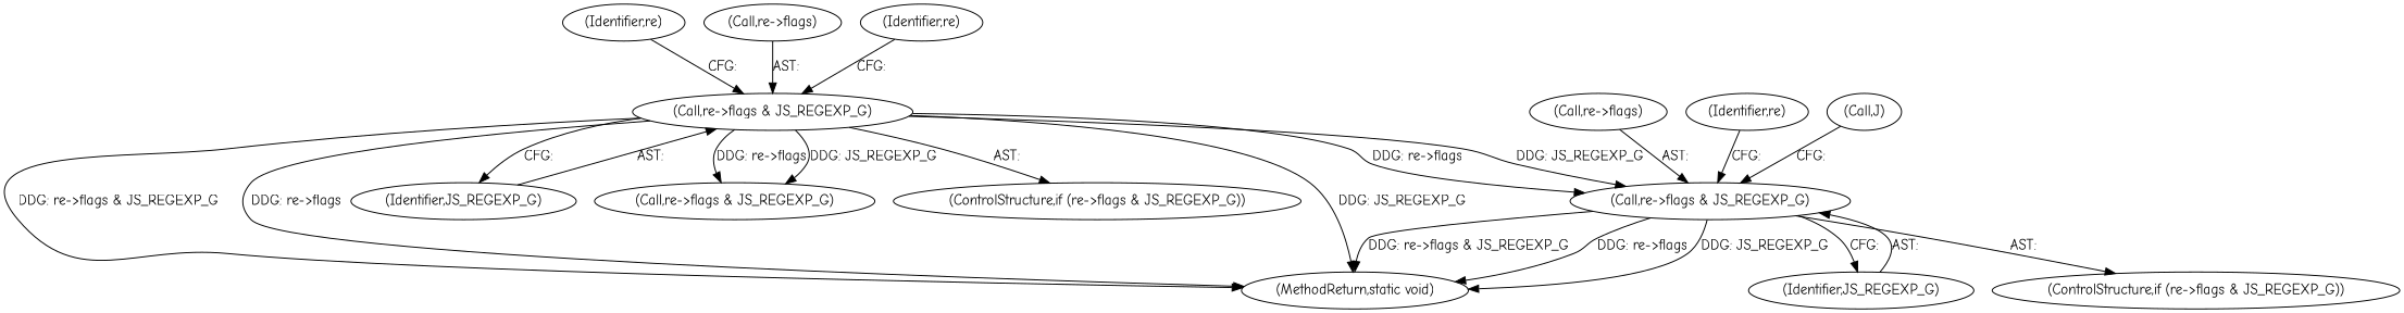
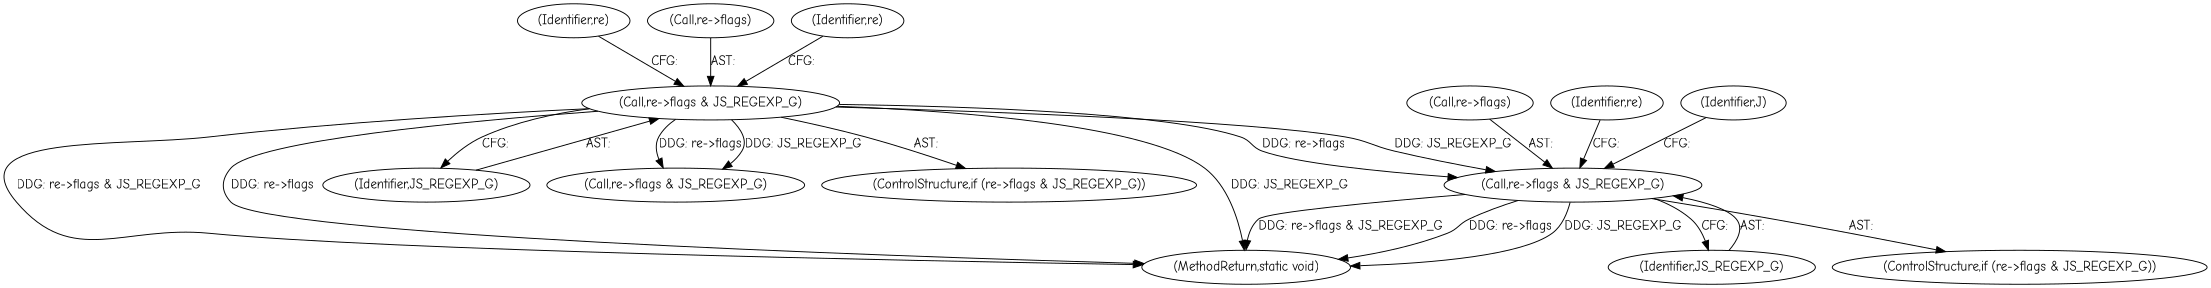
  digraph {
    fontname="Comic Neue"
    node [fontname="Comic Neue"]
    edge [fontname="Comic Neue"]
    n1 [label="(Call,re->flags & JS_REGEXP_G)"]
    n2 [label="(ControlStructure,if (re->flags & JS_REGEXP_G))"]
    n3 [label="(MethodReturn,static void)"]
    n4 [label="(Identifier,JS_REGEXP_G)"]
    n5 [label="(Call,re->flags & JS_REGEXP_G)"]
    n6 [label="(Identifier,JS_REGEXP_G)"]
    n7 [label="(Call,re->flags & JS_REGEXP_G)"]
    n8 [label="(ControlStructure,if (re->flags & JS_REGEXP_G))"]
    n9 [label="(Call,re->flags)"]
    n10 [label="(Identifier,re)"]
-   n11 [label="(Call,J)"]
+   n11 [label="(Identifier,J)"]
    n12 [label="(Identifier,re)"]
    n13 [label="(Call,re->flags)"]
    n14 [label="(Identifier,re)"]
    n1 -> n2 [label="AST: "]
    n1 -> n3 [label="DDG: re->flags"]
    n1 -> n3 [label="DDG: JS_REGEXP_G"]
    n1 -> n3 [label="DDG: re->flags & JS_REGEXP_G"]
    n1 -> n4 [label="CFG: "]
    n4 -> n1 [label="AST: "]
    n5 -> n1 [label="DDG: re->flags"]
    n5 -> n1 [label="DDG: JS_REGEXP_G"]
    n5 -> n3 [label="DDG: JS_REGEXP_G"]
    n5 -> n3 [label="DDG: re->flags & JS_REGEXP_G"]
    n5 -> n3 [label="DDG: re->flags"]
    n5 -> n6 [label="CFG: "]
    n5 -> n7 [label="DDG: re->flags"]
    n5 -> n7 [label="DDG: JS_REGEXP_G"]
    n5 -> n8 [label="AST: "]
    n6 -> n5 [label="AST: "]
    n9 -> n1 [label="AST: "]
    n10 -> n1 [label="CFG: "]
    n11 -> n1 [label="CFG: "]
    n12 -> n5 [label="CFG: "]
    n13 -> n5 [label="AST: "]
    n14 -> n5 [label="CFG: "]
  }
